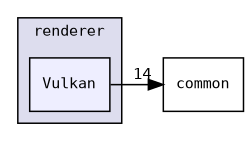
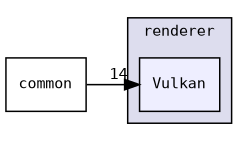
  digraph {
    compound=true
    rankdir=LR
    fontname="DejaVu Sans Mono"
    node [fontname="DejaVu Sans Mono" fontsize=10 shape=box]
    n1 [fillcolor="#eeeeff" label=Vulkan pencolor=black style=filled]
    n2 [label=common]
    subgraph cluster_1 {
      bgcolor="#ddddee"
      fontsize=10
      label=renderer
      pencolor=black
      n1
    }
-   n1 -> n2 [headlabel=14 labeldistance=1.5 labelfontname=Helvetica labelfontsize=10 fontname="DejaVu Sans Mono"]
+   n2 -> n1 [headlabel=14 labeldistance=1.5 labelfontname=Helvetica labelfontsize=10 fontname="DejaVu Sans Mono"]
  }
